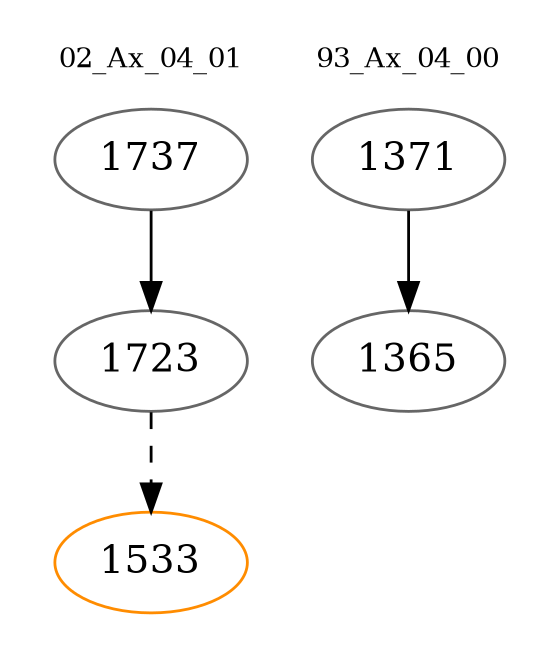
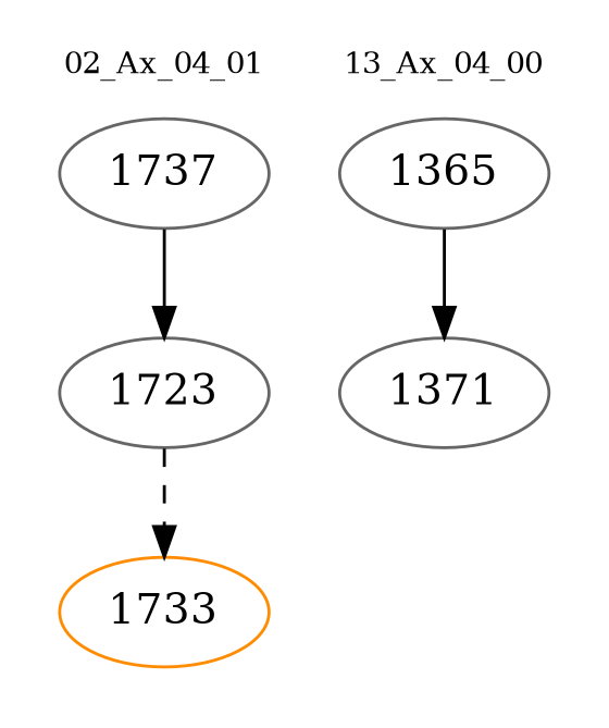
  digraph {
    node [color=gray40]
    edge [color=black style=solid]
    n1 [label=1723]
    n2 [label=1737]
-   n3 [color=darkorange label=1533]
+   n3 [color=darkorange label=1733]
    n4 [label=1365]
    n5 [label=1371]
    subgraph cluster_1 {
      color=white
      fontsize=10
      label="02_Ax_04_01"
      n1
      n2
      n3
    }
    subgraph cluster_2 {
      color=white
      fontsize=10
-     label="93_Ax_04_00"
+     label="13_Ax_04_00"
      n4
      n5
    }
    n1 -> n3 [style=dashed]
    n2 -> n1
-   n5 -> n4
+   n4 -> n5
  }
